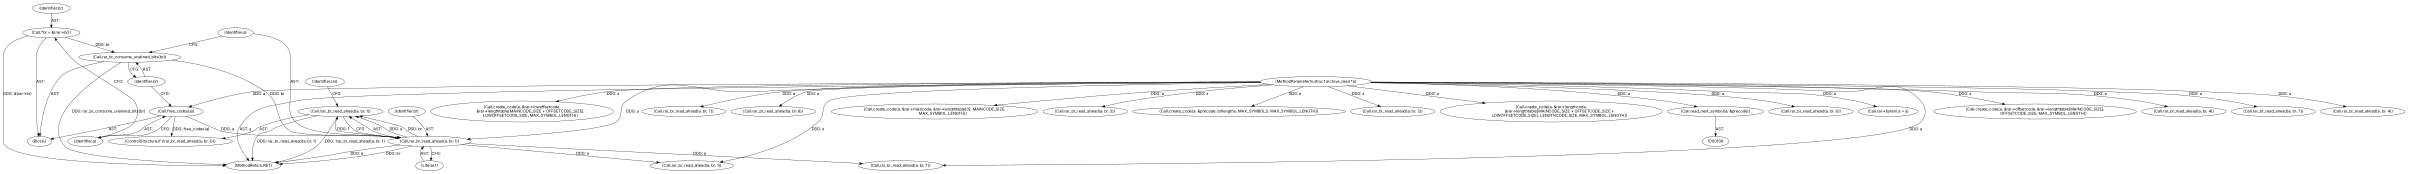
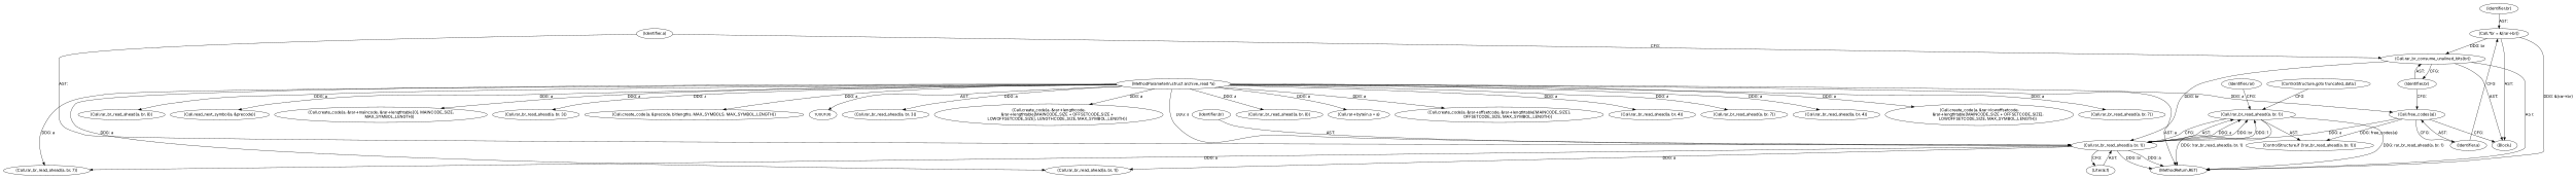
  digraph {
    fontname=Inter
    node [fontname=Inter]
    edge [fontname=Inter]
    n1 [label="(Call,!rar_br_read_ahead(a, br, 1))"]
    n2 [label="(Call,rar_br_read_ahead(a, br, 1))"]
    n3 [label="(ControlStructure,if (!rar_br_read_ahead(a, br, 1)))"]
    n4 [label="(MethodReturn,RET)"]
    n5 [label="(Literal,1)"]
    n6 [label="(Call,rar_br_read_ahead(a, br, 1))"]
    n7 [label="(Call,rar_br_read_ahead(a, br, 7))"]
    n8 [label="(Call,free_codes(a))"]
    n9 [label="(Block,)"]
    n10 [label="(Identifier,a)"]
    n11 [label="(Call,*br = &(rar->br))"]
    n12 [label="(MethodParameterIn,struct archive_read *a)"]
    n13 [label="(Call,rar_br_read_ahead(a, br, 3))"]
    n14 [label="(Call,create_code(a, &rar->lengthcode,\n                &rar->lengthtable[MAINCODE_SIZE + OFFSETCODE_SIZE +\n                LOWOFFSETCODE_SIZE], LENGTHCODE_SIZE, MAX_SYMBOL_LENGTH))"]
    n15 [label="(Call,rar_br_read_ahead(a, br, 8))"]
    n16 [label="(Call,rar->bytein.a = a)"]
    n17 [label="(Call,create_code(a, &rar->offsetcode, &rar->lengthtable[MAINCODE_SIZE],\n                OFFSETCODE_SIZE, MAX_SYMBOL_LENGTH))"]
    n18 [label="(Call,rar_br_read_ahead(a, br, 4))"]
    n19 [label="(Call,rar_br_read_ahead(a, br, 7))"]
    n20 [label="(Call,rar_br_read_ahead(a, br, 4))"]
    n21 [label="(Call,create_code(a, &rar->lowoffsetcode,\n                &rar->lengthtable[MAINCODE_SIZE + OFFSETCODE_SIZE],\n                LOWOFFSETCODE_SIZE, MAX_SYMBOL_LENGTH))"]
    n22 [label="(Call,rar_br_read_ahead(a, br, 7))"]
    n23 [label="(Call,rar_br_read_ahead(a, br, 8))"]
    n24 [label="(Call,read_next_symbol(a, &precode))"]
    n25 [label="(Call,create_code(a, &rar->maincode, &rar->lengthtable[0], MAINCODE_SIZE,\n                MAX_SYMBOL_LENGTH))"]
    n26 [label="(Call,rar_br_read_ahead(a, br, 3))"]
    n27 [label="(Call,create_code(a, &precode, bitlengths, MAX_SYMBOLS, MAX_SYMBOL_LENGTH))"]
    1000106
    n29 [label="(Call,rar_br_consume_unalined_bits(br))"]
    n30 [label="(Identifier,br)"]
+   n31 [label="(ControlStructure,goto truncated_data;)"]
    n32 [label="(Identifier,br)"]
    n33 [label="(Identifier,rar)"]
    n34 [label="(Identifier,br)"]
    n35 [label="(Identifier,a)"]
    n1 -> n2 [label="CFG: "]
    n1 -> n3 [label="AST: "]
    n1 -> n4 [label="DDG: rar_br_read_ahead(a, br, 1)"]
    n1 -> n4 [label="DDG: !rar_br_read_ahead(a, br, 1)"]
    n2 -> n1 [label="AST: "]
    n2 -> n1 [label="DDG: a"]
    n2 -> n1 [label="DDG: br"]
    n2 -> n1 [label="DDG: 1"]
    n2 -> n4 [label="DDG: br"]
    n2 -> n4 [label="DDG: a"]
    n2 -> n5 [label="CFG: "]
    n2 -> n6 [label="DDG: a"]
    n2 -> n7 [label="DDG: a"]
    n5 -> n2 [label="AST: "]
    n8 -> n2 [label="DDG: a"]
    n8 -> n3 [label="DDG: free_codes(a)"]
-   n8 -> n9 [label="AST: "]
+   n8 -> n9 [label="CFG: "]
    n8 -> n10 [label="CFG: "]
    n10 -> n8 [label="AST: "]
    n10 -> n11 [label="CFG: "]
    n11 -> n4 [label="DDG: &(rar->br)"]
    n11 -> n9 [label="AST: "]
    n11 -> n29 [label="DDG: br"]
    n12 -> n2 [label="DDG: a"]
    n12 -> n4 [label="AST: a"]
    n12 -> n6 [label="DDG: a"]
    n12 -> n7 [label="DDG: a"]
    n12 -> n8 [label="DDG: a"]
    n12 -> n13 [label="DDG: a"]
    n12 -> n14 [label="DDG: a"]
    n12 -> n15 [label="DDG: a"]
    n12 -> n16 [label="DDG: a"]
    n12 -> n17 [label="DDG: a"]
    n12 -> n18 [label="DDG: a"]
    n12 -> n19 [label="DDG: a"]
    n12 -> n20 [label="DDG: a"]
    n12 -> n21 [label="DDG: a"]
    n12 -> n22 [label="DDG: a"]
    n12 -> n23 [label="DDG: a"]
    n12 -> n24 [label="DDG: a"]
    n12 -> n25 [label="DDG: a"]
    n12 -> n26 [label="DDG: a"]
    n12 -> n27 [label="DDG: a"]
-   n24 -> 1000106 [label="AST: "]
+   n12 -> 1000106 [label="AST: "]
    n29 -> n2 [label="DDG: br"]
-   n29 -> n4 [label="DDG: rar_br_consume_unalined_bits(br)"]
+   n29 -> n4 [label="AST: "]
    n29 -> n9 [label="AST: "]
    n29 -> n30 [label="CFG: "]
    n30 -> n8 [label="CFG: "]
    n30 -> n29 [label="AST: "]
+   n31 -> n1 [label="CFG: "]
    n32 -> n2 [label="AST: "]
    n33 -> n1 [label="CFG: "]
    n34 -> n11 [label="AST: "]
    n35 -> n2 [label="AST: "]
    n35 -> n29 [label="CFG: "]
  }
